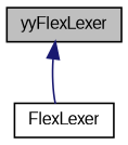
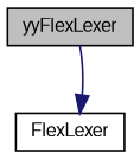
  digraph {
    node [color=black fontname=FreeSans fontsize=10 shape=record style=filled]
    n1 [fillcolor=grey75 fontcolor=black height=0.2 label=yyFlexLexer width=0.4]
    n2 [fillcolor=white height=0.2 label=FlexLexer width=0.4]
-   n1 -> n2 [color=midnightblue dir=back fontname=FreeSans fontsize=10 labelfontname=FreeSans labelfontsize=10 style=solid]
+   n2 -> n1 [color=midnightblue dir=back fontname=FreeSans fontsize=10 labelfontname=FreeSans labelfontsize=10 style=solid]
  }
